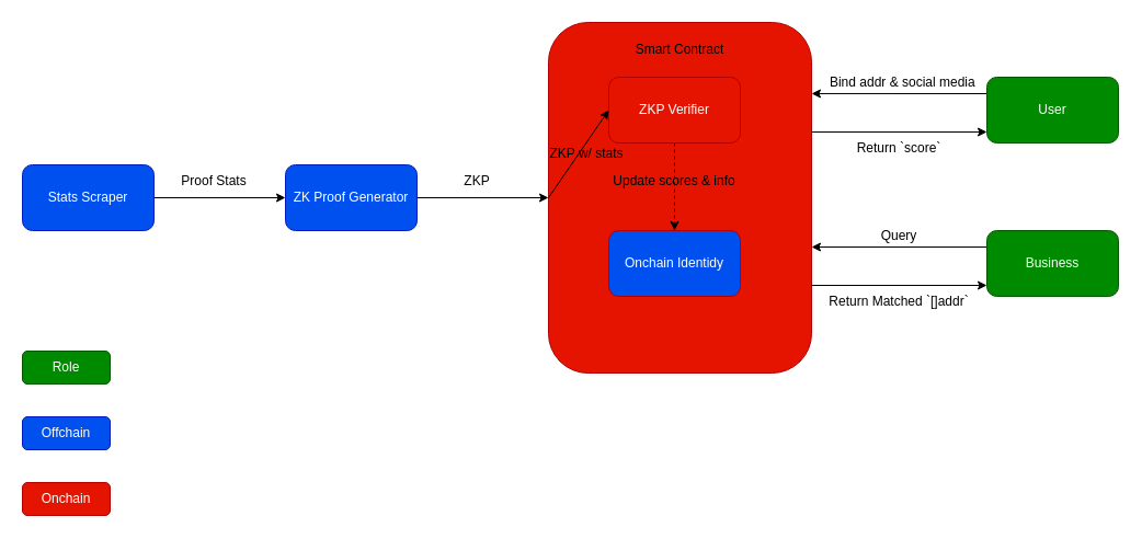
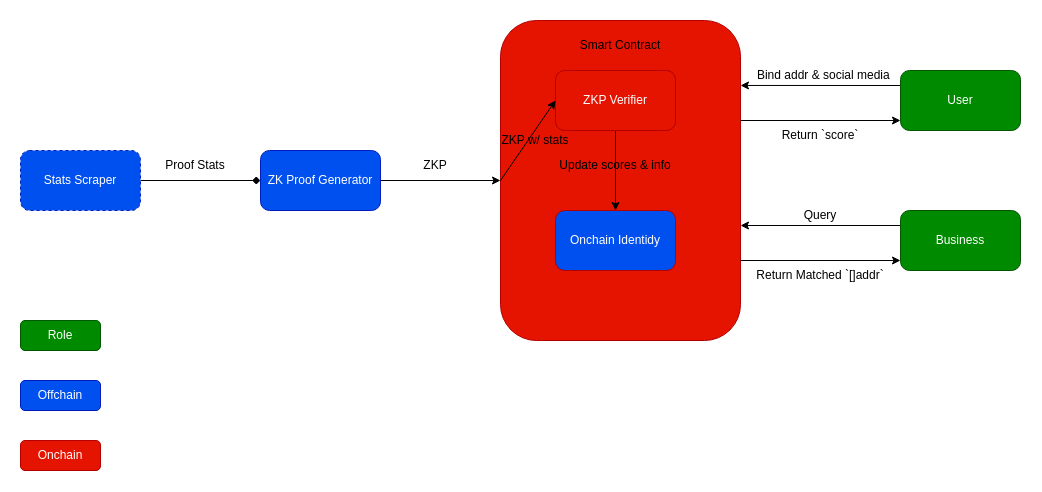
  <mxCell id="0" />
  <mxCell id="1" parent="0" />
- <mxCell id="2" style="edgeStyle=none;html=1;entryX=0;entryY=0.5;entryDx=0;entryDy=0;" parent="1" source="3" target="5" edge="1"><mxGeometry relative="1" as="geometry" /></mxCell>
- <mxCell id="3" value="Stats Scraper" style="rounded=1;whiteSpace=wrap;html=1;fillColor=#0050ef;fontColor=#ffffff;strokeColor=#001DBC;" parent="1" vertex="1"><mxGeometry x="20" y="150" width="120" height="60" as="geometry" /></mxCell>
+ <mxCell id="2" style="edgeStyle=none;html=1;entryX=0;entryY=0.5;entryDx=0;entryDy=0;endArrow=diamond;" parent="1" source="3" target="5" edge="1"><mxGeometry relative="1" as="geometry" /></mxCell>
+ <mxCell id="3" value="Stats Scraper" style="rounded=1;whiteSpace=wrap;html=1;fillColor=#0050ef;fontColor=#ffffff;strokeColor=#001DBC;dashed=1;" parent="1" vertex="1"><mxGeometry x="20" y="150" width="120" height="60" as="geometry" /></mxCell>
  <mxCell id="4" style="edgeStyle=none;html=1;" parent="1" source="5" edge="1"><mxGeometry relative="1" as="geometry"><mxPoint x="500" y="180" as="targetPoint" /></mxGeometry></mxCell>
  <mxCell id="5" value="ZK Proof Generator" style="rounded=1;whiteSpace=wrap;html=1;fillColor=#0050ef;fontColor=#ffffff;strokeColor=#001DBC;" parent="1" vertex="1"><mxGeometry x="260" y="150" width="120" height="60" as="geometry" /></mxCell>
  <mxCell id="6" value="" style="rounded=1;whiteSpace=wrap;html=1;fillColor=#e51400;fontColor=#ffffff;strokeColor=#B20000;" parent="1" vertex="1"><mxGeometry x="500" y="20" width="240" height="320" as="geometry" /></mxCell>
  <mxCell id="7" value="&lt;font style=&quot;color: light-dark(rgb(0, 0, 0), rgb(0, 0, 0));&quot;&gt;Smart Contract&lt;/font&gt;" style="text;html=1;align=center;verticalAlign=middle;whiteSpace=wrap;rounded=0;" parent="1" vertex="1"><mxGeometry x="555" y="30" width="130" height="30" as="geometry" /></mxCell>
- <mxCell id="8" value="" style="edgeStyle=none;html=1;strokeColor=light-dark(#000000,#000000);dashed=1;" parent="1" source="9" target="10" edge="1"><mxGeometry relative="1" as="geometry" /></mxCell>
+ <mxCell id="8" value="" style="edgeStyle=none;html=1;strokeColor=light-dark(#000000,#000000);" parent="1" source="9" target="10" edge="1"><mxGeometry relative="1" as="geometry" /></mxCell>
  <mxCell id="9" value="ZKP Verifier" style="rounded=1;whiteSpace=wrap;html=1;fillColor=#e51400;fontColor=#ffffff;strokeColor=#B20000;" parent="1" vertex="1"><mxGeometry x="555" y="70" width="120" height="60" as="geometry" /></mxCell>
  <mxCell id="10" value="Onchain Identidy" style="whiteSpace=wrap;html=1;rounded=1;fillColor=#0050ef;fontColor=#ffffff;strokeColor=#B20000;" parent="1" vertex="1"><mxGeometry x="555" y="210" width="120" height="60" as="geometry" /></mxCell>
  <mxCell id="11" value="" style="endArrow=classic;html=1;entryX=0;entryY=0.5;entryDx=0;entryDy=0;strokeColor=light-dark(#000000,#000000);" parent="1" target="9" edge="1"><mxGeometry width="50" height="50" relative="1" as="geometry"><mxPoint x="500" y="180" as="sourcePoint" /><mxPoint x="550" y="130" as="targetPoint" /></mxGeometry></mxCell>
  <mxCell id="12" value="&lt;font style=&quot;color: light-dark(rgb(0, 0, 0), rgb(0, 0, 0));&quot;&gt;ZKP w/ stats&lt;/font&gt;" style="text;html=1;align=center;verticalAlign=middle;whiteSpace=wrap;rounded=0;" parent="1" vertex="1"><mxGeometry x="500" y="130" width="70" height="20" as="geometry" /></mxCell>
  <mxCell id="13" value="&lt;font style=&quot;color: light-dark(rgb(0, 0, 0), rgb(0, 0, 0));&quot;&gt;Update scores &amp;amp; info&lt;/font&gt;" style="text;html=1;align=center;verticalAlign=middle;whiteSpace=wrap;rounded=0;" parent="1" vertex="1"><mxGeometry x="546.25" y="150" width="137.5" height="30" as="geometry" /></mxCell>
  <mxCell id="14" style="edgeStyle=none;html=1;entryX=1;entryY=0.203;entryDx=0;entryDy=0;exitX=0;exitY=0.25;exitDx=0;exitDy=0;entryPerimeter=0;" parent="1" source="15" target="6" edge="1"><mxGeometry relative="1" as="geometry" /></mxCell>
  <mxCell id="15" value="User" style="rounded=1;whiteSpace=wrap;html=1;fillColor=#008a00;fontColor=#ffffff;strokeColor=#005700;" parent="1" vertex="1"><mxGeometry x="900" y="70" width="120" height="60" as="geometry" /></mxCell>
  <mxCell id="16" value="Role" style="rounded=1;whiteSpace=wrap;html=1;fillColor=#008a00;fontColor=#ffffff;strokeColor=#005700;" parent="1" vertex="1"><mxGeometry x="20" y="320" width="80" height="30" as="geometry" /></mxCell>
  <mxCell id="17" value="Offchain" style="rounded=1;whiteSpace=wrap;html=1;fillColor=#0050ef;fontColor=#ffffff;strokeColor=#001DBC;" parent="1" vertex="1"><mxGeometry x="20" y="380" width="80" height="30" as="geometry" /></mxCell>
  <mxCell id="18" value="Onchain" style="rounded=1;whiteSpace=wrap;html=1;fillColor=#e51400;fontColor=#ffffff;strokeColor=#B20000;" parent="1" vertex="1"><mxGeometry x="20" y="440" width="80" height="30" as="geometry" /></mxCell>
  <mxCell id="19" value="" style="endArrow=classic;html=1;" parent="1" edge="1"><mxGeometry width="50" height="50" relative="1" as="geometry"><mxPoint x="740" y="120" as="sourcePoint" /><mxPoint x="900" y="120" as="targetPoint" /></mxGeometry></mxCell>
  <mxCell id="20" style="edgeStyle=none;html=1;entryX=1;entryY=0.203;entryDx=0;entryDy=0;exitX=0;exitY=0.25;exitDx=0;exitDy=0;entryPerimeter=0;" parent="1" source="21" edge="1"><mxGeometry relative="1" as="geometry"><mxPoint x="740" y="225" as="targetPoint" /></mxGeometry></mxCell>
  <mxCell id="21" value="Business" style="rounded=1;whiteSpace=wrap;html=1;fillColor=#008a00;fontColor=#ffffff;strokeColor=#005700;" parent="1" vertex="1"><mxGeometry x="900" y="210" width="120" height="60" as="geometry" /></mxCell>
  <mxCell id="22" value="" style="endArrow=classic;html=1;" parent="1" edge="1"><mxGeometry width="50" height="50" relative="1" as="geometry"><mxPoint x="740" y="260" as="sourcePoint" /><mxPoint x="900" y="260" as="targetPoint" /></mxGeometry></mxCell>
  <mxCell id="23" value="Query" style="text;html=1;align=center;verticalAlign=middle;whiteSpace=wrap;rounded=0;" parent="1" vertex="1"><mxGeometry x="790" y="200" width="60" height="30" as="geometry" /></mxCell>
  <mxCell id="24" value="Return Matched `[]addr`" style="text;html=1;align=center;verticalAlign=middle;whiteSpace=wrap;rounded=0;" parent="1" vertex="1"><mxGeometry x="740" y="260" width="160" height="30" as="geometry" /></mxCell>
  <mxCell id="25" value="Bind addr &amp;amp; social media&amp;nbsp;" style="text;html=1;align=center;verticalAlign=middle;whiteSpace=wrap;rounded=0;" parent="1" vertex="1"><mxGeometry x="750" y="60" width="150" height="30" as="geometry" /></mxCell>
  <mxCell id="26" value="Return `score`" style="text;html=1;align=center;verticalAlign=middle;whiteSpace=wrap;rounded=0;" parent="1" vertex="1"><mxGeometry x="775" y="120" width="90" height="30" as="geometry" /></mxCell>
  <mxCell id="27" value="Proof Stats" style="text;html=1;align=center;verticalAlign=middle;whiteSpace=wrap;rounded=0;" vertex="1" parent="1"><mxGeometry x="150" y="150" width="90" height="30" as="geometry" /></mxCell>
  <mxCell id="28" value="ZKP" style="text;html=1;align=center;verticalAlign=middle;whiteSpace=wrap;rounded=0;" vertex="1" parent="1"><mxGeometry x="390" y="150" width="90" height="30" as="geometry" /></mxCell>
